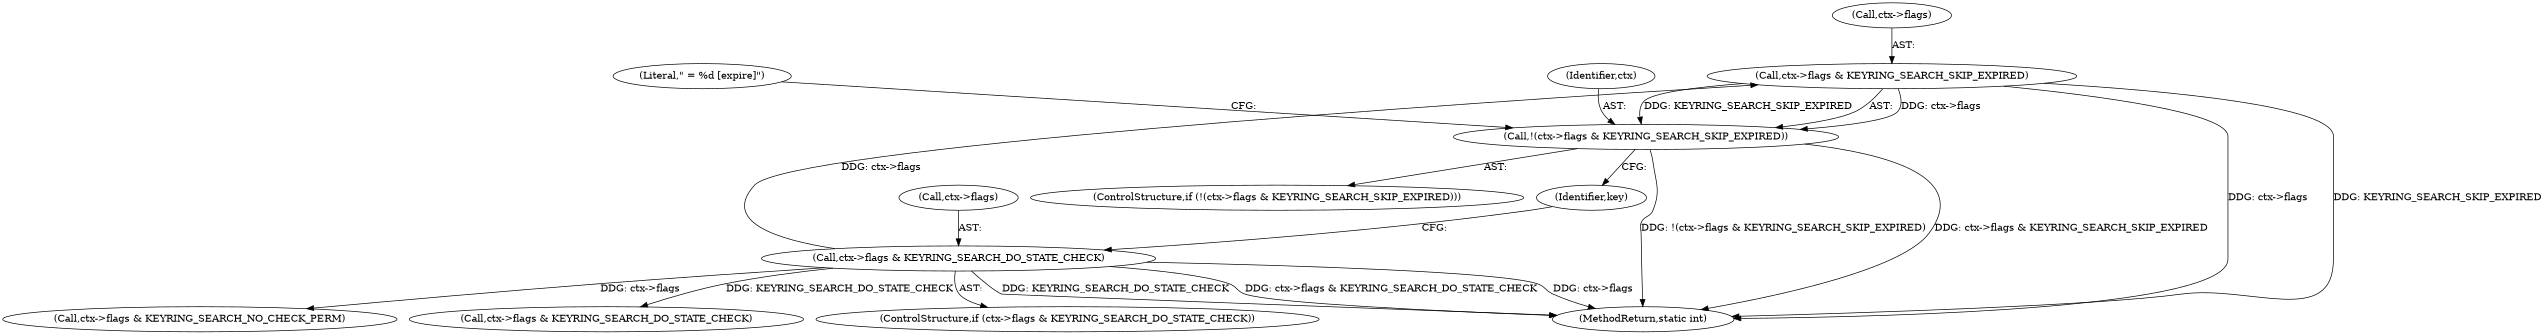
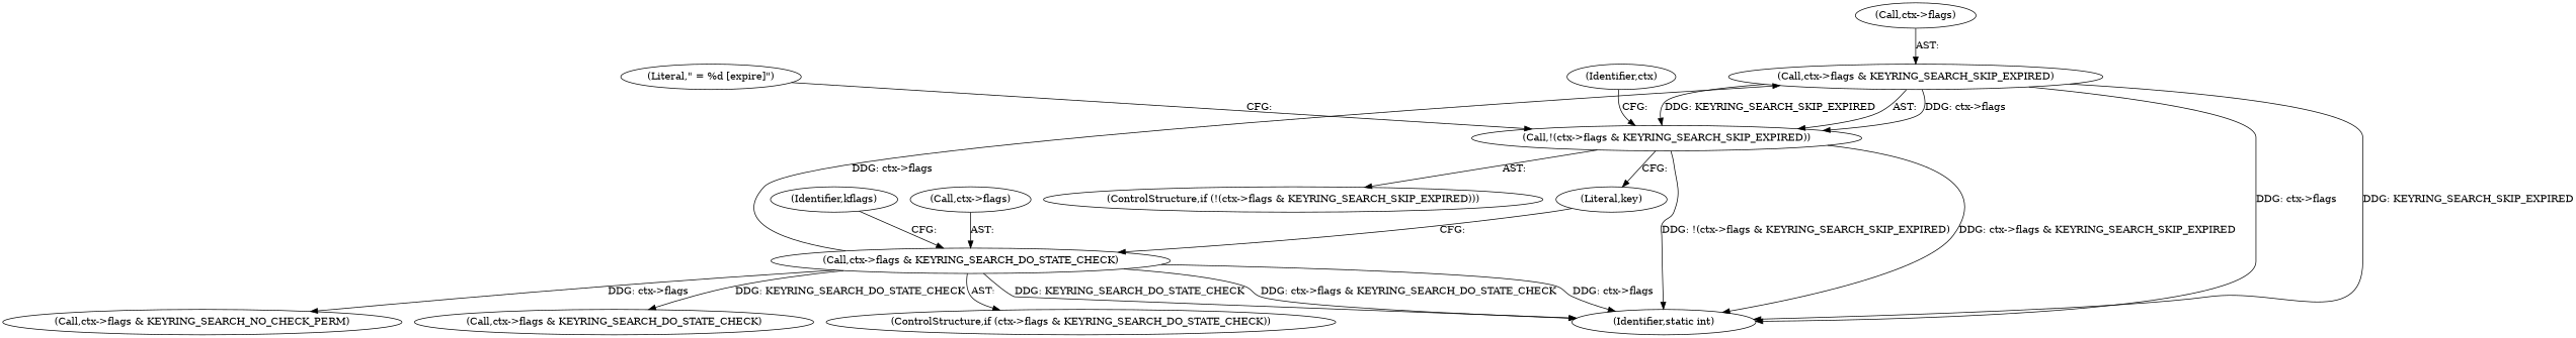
  digraph {
    n1 [label="(Call,ctx->flags & KEYRING_SEARCH_SKIP_EXPIRED)"]
    n2 [label="(Call,!(ctx->flags & KEYRING_SEARCH_SKIP_EXPIRED))"]
-   n3 [label="(MethodReturn,static int)"]
+   n3 [label="(Identifier,static int)"]
    n4 [label="(ControlStructure,if (!(ctx->flags & KEYRING_SEARCH_SKIP_EXPIRED)))"]
-   n5 [label="(Identifier,key)"]
+   n5 [label="(Literal,key)"]
    n6 [label="(Call,ctx->flags & KEYRING_SEARCH_DO_STATE_CHECK)"]
    n7 [label="(ControlStructure,if (ctx->flags & KEYRING_SEARCH_DO_STATE_CHECK))"]
    n8 [label="(Call,ctx->flags & KEYRING_SEARCH_NO_CHECK_PERM)"]
    n9 [label="(Call,ctx->flags & KEYRING_SEARCH_DO_STATE_CHECK)"]
+   n10 [label="(Identifier,kflags)"]
    n11 [label="(Call,ctx->flags)"]
    n12 [label="(Literal,\" = %d [expire]\")"]
    n13 [label="(Call,ctx->flags)"]
    n14 [label="(Identifier,ctx)"]
    n1 -> n2 [label="AST: "]
    n1 -> n2 [label="DDG: ctx->flags"]
    n1 -> n2 [label="DDG: KEYRING_SEARCH_SKIP_EXPIRED"]
    n1 -> n3 [label="DDG: ctx->flags"]
    n1 -> n3 [label="DDG: KEYRING_SEARCH_SKIP_EXPIRED"]
    n2 -> n3 [label="DDG: ctx->flags & KEYRING_SEARCH_SKIP_EXPIRED"]
    n2 -> n3 [label="DDG: !(ctx->flags & KEYRING_SEARCH_SKIP_EXPIRED)"]
    n2 -> n4 [label="AST: "]
    n2 -> n5 [label="CFG: "]
    n5 -> n6 [label="CFG: "]
    n6 -> n1 [label="DDG: ctx->flags"]
    n6 -> n3 [label="DDG: KEYRING_SEARCH_DO_STATE_CHECK"]
    n6 -> n3 [label="DDG: ctx->flags & KEYRING_SEARCH_DO_STATE_CHECK"]
    n6 -> n3 [label="DDG: ctx->flags"]
    n6 -> n7 [label="AST: "]
    n6 -> n8 [label="DDG: ctx->flags"]
    n6 -> n9 [label="DDG: KEYRING_SEARCH_DO_STATE_CHECK"]
+   n10 -> n6 [label="CFG: "]
    n11 -> n1 [label="AST: "]
    n12 -> n2 [label="CFG: "]
    n13 -> n6 [label="AST: "]
-   n14 -> n2 [label="AST: "]
+   n14 -> n2 [label="CFG: "]
  }
